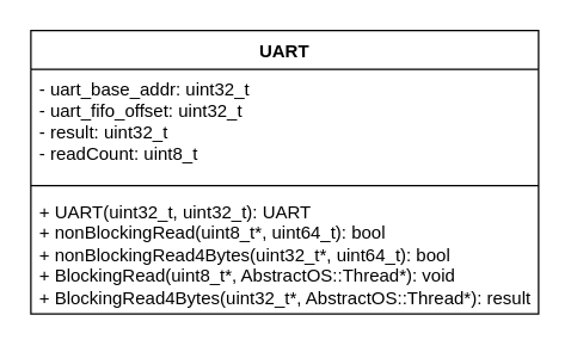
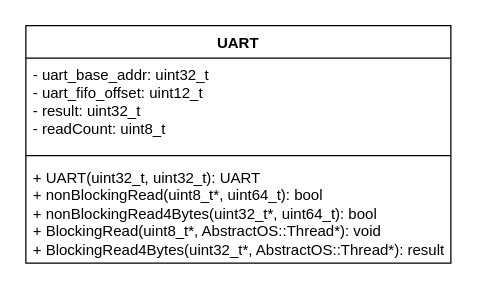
  <mxCell id="0" />
  <mxCell id="1" parent="0" />
  <mxCell id="2" value="UART" style="swimlane;fontStyle=1;align=center;verticalAlign=top;childLayout=stackLayout;horizontal=1;startSize=26;horizontalStack=0;resizeParent=1;resizeParentMax=0;resizeLast=0;collapsible=1;marginBottom=0;whiteSpace=wrap;html=1;" vertex="1" parent="1"><mxGeometry x="20" y="20" width="340" height="190" as="geometry" /></mxCell>
- <mxCell id="3" value="- uart_base_addr: uint32_t&lt;br&gt;- uart_fifo_offset: uint32_t&lt;br&gt;- result: uint32_t&lt;br&gt;- readCount: uint8_t" style="text;strokeColor=none;fillColor=none;align=left;verticalAlign=top;spacingLeft=4;spacingRight=4;overflow=hidden;rotatable=0;points=[[0,0.5],[1,0.5]];portConstraint=eastwest;whiteSpace=wrap;html=1;" vertex="1" parent="2"><mxGeometry y="26" width="340" height="74" as="geometry" /></mxCell>
+ <mxCell id="3" value="- uart_base_addr: uint32_t&lt;br&gt;- uart_fifo_offset: uint12_t&lt;br&gt;- result: uint32_t&lt;br&gt;- readCount: uint8_t" style="text;strokeColor=none;fillColor=none;align=left;verticalAlign=top;spacingLeft=4;spacingRight=4;overflow=hidden;rotatable=0;points=[[0,0.5],[1,0.5]];portConstraint=eastwest;whiteSpace=wrap;html=1;" vertex="1" parent="2"><mxGeometry y="26" width="340" height="74" as="geometry" /></mxCell>
  <mxCell id="4" value="" style="line;strokeWidth=1;fillColor=none;align=left;verticalAlign=middle;spacingTop=-1;spacingLeft=3;spacingRight=3;rotatable=0;labelPosition=right;points=[];portConstraint=eastwest;strokeColor=inherit;" vertex="1" parent="2"><mxGeometry y="100" width="340" height="8" as="geometry" /></mxCell>
  <mxCell id="5" value="+ UART(uint32_t, uint32_t): UART&lt;br&gt;+ nonBlockingRead(uint8_t*, uint64_t): bool&lt;br&gt;+ nonBlockingRead4Bytes(uint32_t*, uint64_t): bool&lt;br&gt;+ BlockingRead(uint8_t*, AbstractOS::Thread*): void&lt;br&gt;+ BlockingRead4Bytes(uint32_t*, AbstractOS::Thread*): result&lt;br&gt;" style="text;strokeColor=none;fillColor=none;align=left;verticalAlign=top;spacingLeft=4;spacingRight=4;overflow=hidden;rotatable=0;points=[[0,0.5],[1,0.5]];portConstraint=eastwest;whiteSpace=wrap;html=1;" vertex="1" parent="2"><mxGeometry y="108" width="340" height="82" as="geometry" /></mxCell>
